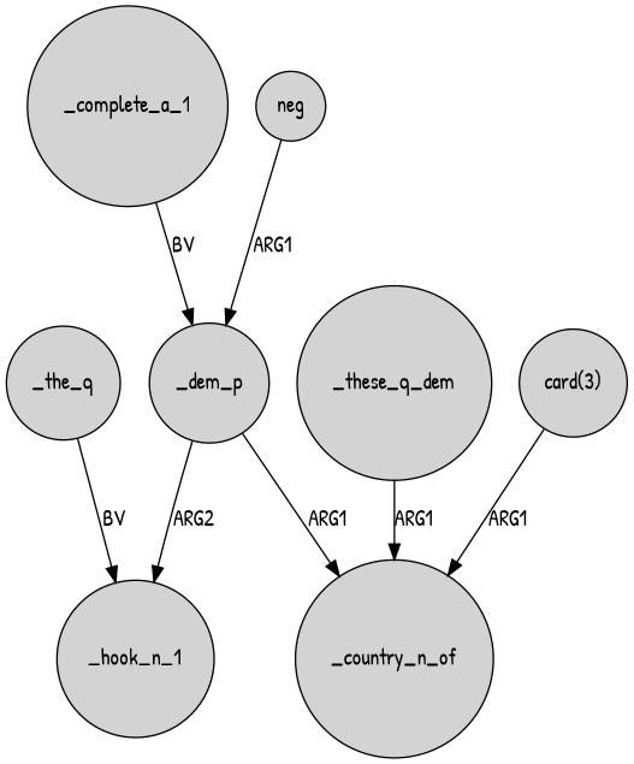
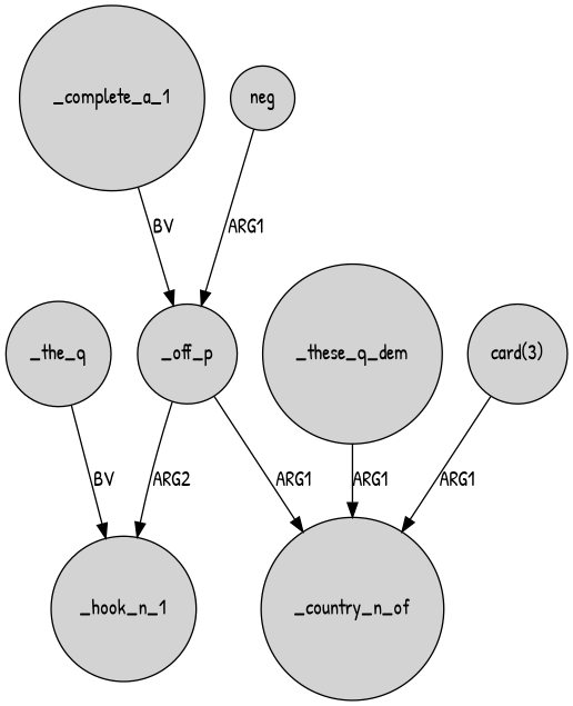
  digraph {
    fontname="Patrick Hand"
    node [fontname="Patrick Hand" shape=circle style=filled]
    edge [fontname="Patrick Hand"]
    "card(3)"
    _country_n_of
    _complete_a_1
-   _off_p [label=_dem_p]
+   _off_p
    _hook_n_1
    _the_q
    _these_q_dem
    neg
    "card(3)" -> _country_n_of [label=ARG1]
    _complete_a_1 -> _off_p [label=BV]
    _off_p -> _country_n_of [label=ARG1]
    _off_p -> _hook_n_1 [label=ARG2]
    _the_q -> _hook_n_1 [label=BV]
    _these_q_dem -> _country_n_of [label=ARG1]
    neg -> _off_p [label=ARG1]
  }
